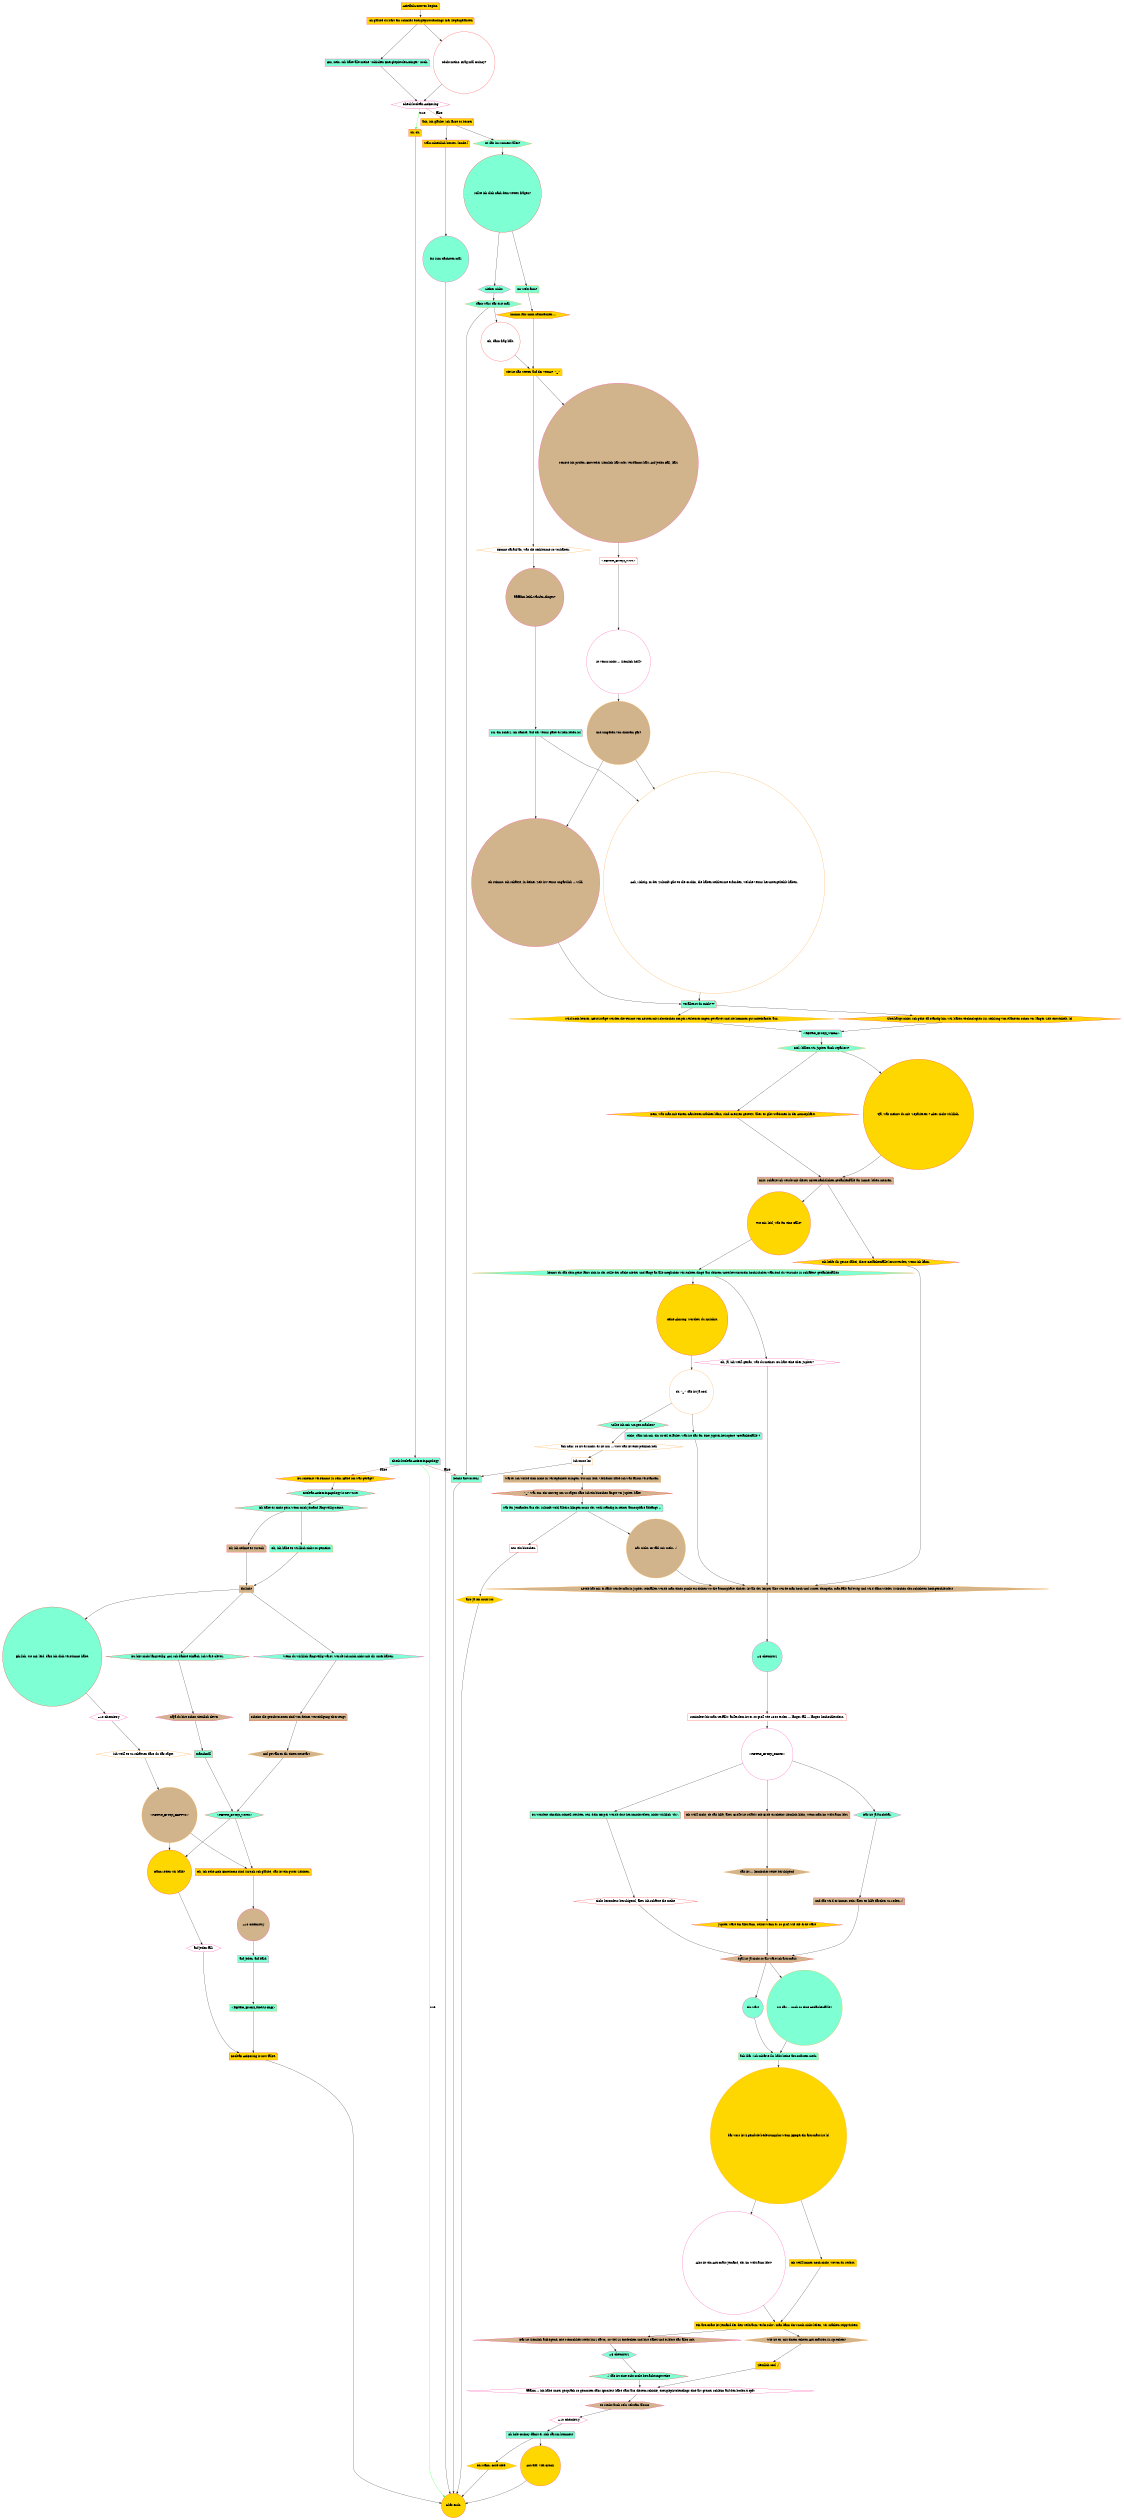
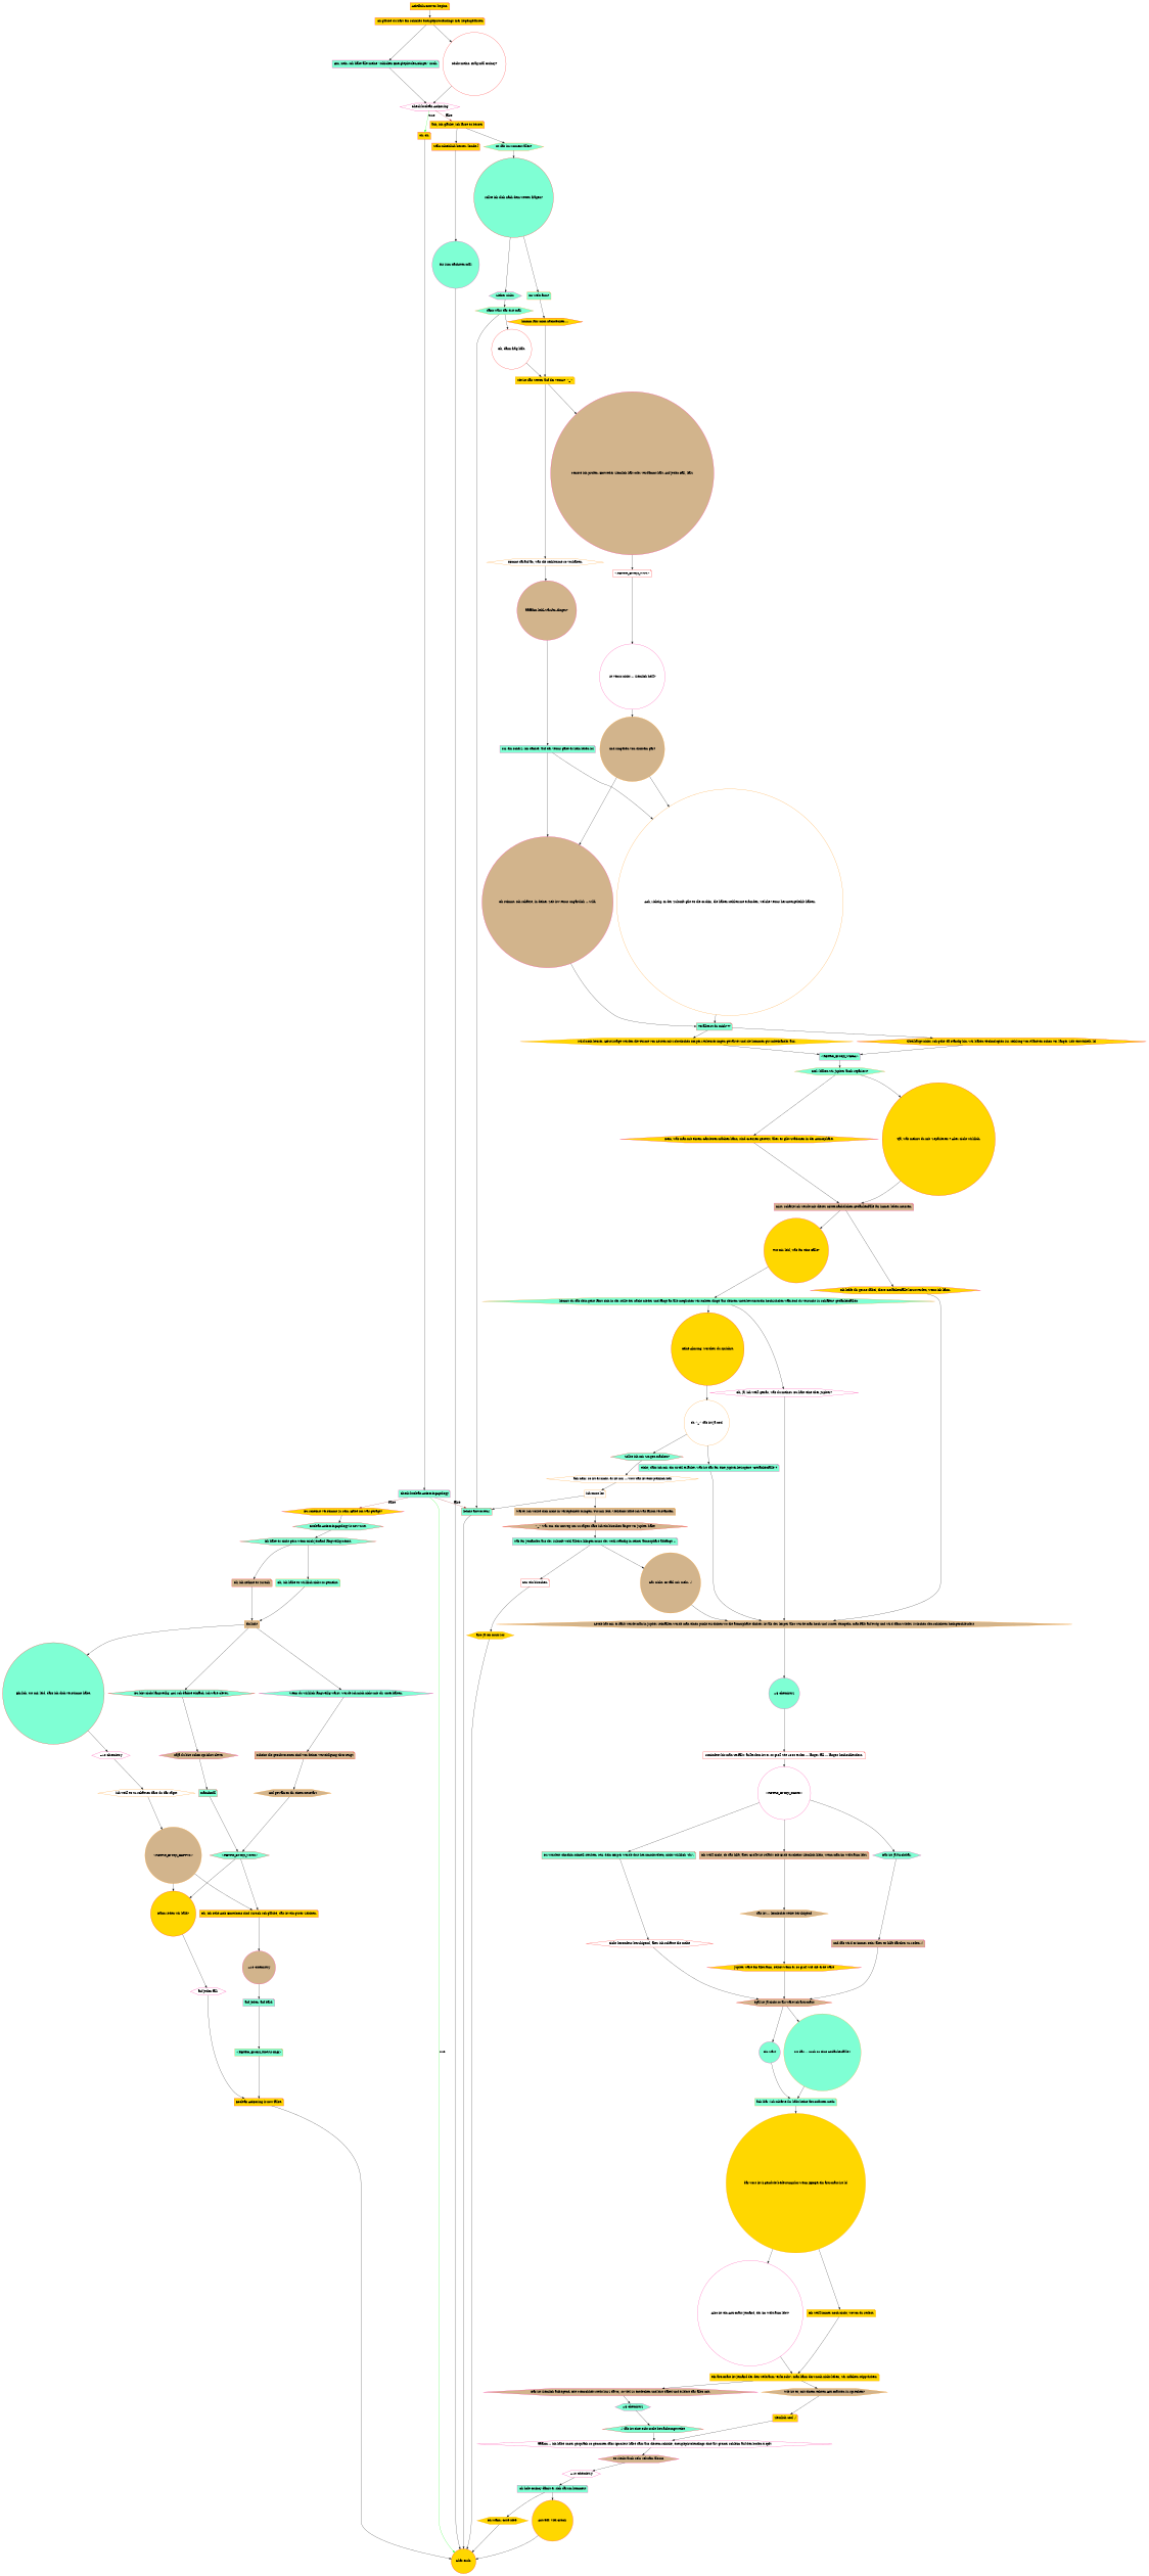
  digraph {
    node [color=deeppink fillcolor=aquamarine shape=hexagon style=filled]
    "AoiRank1Convo2 begins." [fillcolor=gold shape=note]
    n2 [fillcolor=gold label="ich glaube du hast ein schickes energiepistolendings hier liegengelassen" shape=note]
    n3 [label="Hm, nein. Ich habe alle meine \"schicken Energiepistolen-Dinger\" noch." shape=note]
    n4 [color=red fillcolor=white label="Nicht meins. Frag mal Quincy?" shape=circle]
    n5 [fillcolor=white label="Check boolean AoiBoring"]
    n6 [fillcolor=gold label="oh. ok." shape=note]
    n7 [fillcolor=gold label="ach, ich glaube, ich lasse es besser" shape=note]
    n8 [label="Check boolean AoiBoringApology" shape=note]
    n9 [color=darkorange label="Ist das im Moment alles?"]
    n10 [fillcolor=gold label="Wahrscheinlich besser. [Ende.]" shape=note]
    "Chat ends." [color=red fillcolor=gold shape=circle]
    n12 [fillcolor=gold label="Du scheinst verstimmt zu sein. Habe ich was gesagt?"]
    n13 [color=red label="[Nicht antworten.]" shape=note]
    n14 [color=red label="sollte ich dich nach dem wetter fragen?" shape=circle]
    n15 [label="bis zum nächsten mal!" shape=circle]
    n16 [color=red label="Boolean AoiBoringApology is now true."]
    n17 [color=darkorange label="Im Weltraum?" shape=note]
    n18 [label="Lieber nicht."]
    n19 [color=red label="ich habe es nicht gern wenn mich jemand langweilig nennt."]
    n20 [color=red fillcolor=gold label="hmmm lass mich nachdenken ..."]
    n21 [color=darkorange label="dann wars das erst mal!"]
    n22 [color=darkorange label="Oh, ich habe es wirklich nicht so gemeint." shape=note]
    n23 [color=red fillcolor=tan label="Ok, ich nehme es zurück." shape=note]
    n24 [color=darkorange fillcolor=gold label="wie ist das wetter auf der venus? ^_^" shape=note]
    n25 [color=red fillcolor=white label="Ok, dann frag halt." shape=circle]
    n26 [color=darkorange fillcolor=tan label="ehrlich?" shape=note]
    n27 [color=darkorange fillcolor=white label="Kommt darauf an, was die Kühltürme so vorhaben."]
    n28 [fillcolor=tan label="Müsste ich prüfen. Entweder ziemlich kalt oder verdammt kalt. Auf jeden Fall, kalt." shape=circle]
    n29 [color=red label="Ehrlich, tut mir leid, dass ich dich verstimmt habe." shape=circle]
    n30 [color=red label="Du bist nicht langweilig, Aoi. Ich dachte einfach, ich wäre clever."]
    n31 [label="Wenn du wirklich langweilig wärst, würde ich mich nicht mit dir unterhalten."]
    n32 [fillcolor=tan label="äääähm kühl-was-für-dinger?" shape=circle]
    n33 [color=red fillcolor=white label="<RETRO_EMOJI_WUT>" shape=note]
    n34 [fillcolor=white label="+10 Chemistry"]
-   n35 [fillcolor=tan label="naja du bist schon ziemlich clever"]
+   n35 [fillcolor=tan label="naja du bist schon sprichst clever"]
    n36 [color=red fillcolor=tan label="scheint die geschworenen sind von deiner verteidigung überzeugt" shape=note]
    n37 [label="nur ein scherz. ich dachte, auf der venus gäbe es kein leben lol" shape=note]
    n38 [fillcolor=white label="ist venus nicht ... ziemlich heiß?" shape=circle]
    n39 [color=darkorange fillcolor=white label="ich weiß es zu schätzen dass du das sagst"]
    n40 [color=red label=manchmal shape=note]
    n41 [color=darkorange fillcolor=tan label="und gewähren dir einen neustart"]
    n42 [fillcolor=tan label="Oh stimmt. Ich schätze, in deiner Zeit ist Venus ungastlich ... wild." shape=circle]
    n43 [color=darkorange fillcolor=white label="Ach, richtig. In der Zukunft gibt es die Orokin, die haben Kühltürme erfunden, welche Venus heruntergekühlt haben." shape=circle]
    n44 [color=darkorange fillcolor=tan label="und umgeben von dichtem gas?" shape=circle]
    n45 [color=darkorange fillcolor=tan label="<RETRO_EMOJI_HAPPY2>" shape=circle]
    n46 [color=red label="<RETRO_EMOJI_WINK>"]
    n47 [color=red label="veralberst du mich???" shape=note]
    n48 [color=red fillcolor=gold label="Dann reden wir bald?" shape=circle]
    n49 [fillcolor=gold label="Oh, ich sehe Aois Emoticons sind zurück. Ich glaube, das ist ein gutes Zeichen." shape=note]
    n50 [color=darkorange fillcolor=gold label="Wird noch besser. Heutzutage werden die Türme von Leuten mit robotischen Körper-Verbesserungen gewartet und sie kommen gut miteinander aus."]
    n51 [color=red fillcolor=gold label="Überhaupt nicht. Ich gehe da ständig hin. Wir haben Technologien zur Kühlung von Planeten schon vor langer Zeit entwickelt. lol"]
    n52 [fillcolor=white label="auf jeden fall!"]
    n53 [fillcolor=tan label="+10 Chemistry" shape=circle]
    n54 [label="<RETRO_EMOJI_WHOA>" shape=note]
    n55 [color=red fillcolor=gold label="Boolean AoiBoring is now false." shape=note]
    n56 [label="auf jeden. auf bald!" shape=note]
    n57 [color=darkorange label="cool! haben wir jupiter auch repariert?"]
    n58 [color=darkorange label="<RETRO_EMOJI_TINYSMILE>" shape=note]
    n59 [fillcolor=gold label="Dem, was man mit einem Gasriesen machen kann, sind Grenzen gesetzt, aber es gibt Stationen in der Atmosphäre."]
    n60 [color=red fillcolor=gold label="Tja, was meinst du mit \"reparieren\"? Aber nicht wirklich." shape=circle]
    n61 [fillcolor=tan label="mist. schätze ich werde mit dieser mitternächtlichen gedankenfalle für immer leben müssen." shape=note]
    n62 [fillcolor=gold label="Ich helfe dir gerne dabei, diese Gedankenfalle loszuwerden, wenn ich kann."]
    n63 [fillcolor=gold label="Tut mir leid, was für eine Falle?" shape=circle]
    n64 [color=darkorange fillcolor=tan label="Lettie hat mir erzählt würde man in jupiter reinfallen würde man einen punkt erreichen wo die atmosphäre dichter ist als der körper also würde man hoch und runter dümpeln. man fällt auf ewig und wird dann wieder zwischen den schichten hochgeschleudert"]
    n65 [color=darkorange label="kennst du das dein geist lässt sich in der stille der nacht nieder und fängt an alle möglichen verrückten dinge aus deinem unterbewusstsein hochzuholen während du versucht zu schlafen? gedankenfallen"]
    n66 [label="+5 Chemistry" shape=circle]
    n67 [fillcolor=white label="Oh, ja, ich weiß genau, was du meinst. Du hast eine über Jupiter?"]
    n68 [color=red fillcolor=gold label="Keine Ahnung, worüber du sprichst." shape=circle]
    n69 [color=red fillcolor=white label="zumindest bis man zerfällt! außerdem ist er so groß wie 1300 erden ... langer fall ... langes hochschleudern!" shape=note]
    n70 [color=darkorange fillcolor=white label="oh ^_^ das ist ja cool" shape=circle]
    n71 [fillcolor=white label="<RETRO_EMOJI_OHNO>" shape=circle]
    n72 [label="Nicht, dass ich mir ein Urteil erlaube. Was ist das für eine Jupiter-bezogene \"Gedankenfalle\"?" shape=note]
    n73 [color=red label="Sollte ich mir Sorgen machen?"]
    n74 [label="Das ist ja furchtbar."]
    n75 [color=red label="Du würdest ohnehin schnell sterben. Nur dein Körper würde dort herumschweben, nicht wirklich \"du\"." shape=note]
    n76 [color=red fillcolor=tan label="Ich weiß nicht, ob das hilft, aber Größe ist relativ. Die Erde erscheint ziemlich klein, wenn man im Weltraum lebt." shape=note]
    n77 [color=darkorange fillcolor=white label="ach nein! so ist es nicht. es ist nur ... wow das ist echt peinlich heh"]
    n78 [fillcolor=tan label="und das wird es immer sein! aber es hilft darüber zu reden :')" shape=note]
    n79 [color=red fillcolor=white label="nicht besonders beruhigend, aber ich schätze die mühe"]
    n80 [color=darkorange fillcolor=tan label="das ist ... komischerweise beruhigend"]
    n81 [color=darkorange fillcolor=white label="ich muss los" shape=note]
    n82 [color=red fillcolor=tan label="egal ist ja nicht so als wäre ich astronaut"]
    n83 [fillcolor=gold label="jupiter wäre ein albtraum, selbst wenn er so groß wie die erde wäre"]
    n84 [color=darkorange fillcolor=tan label="Warte, ich wollte dich nicht in Verlegenheit bringen. Tut mir leid. Vielleicht habe ich was falsch verstanden." shape=note]
    n85 [label="Ein was?" shape=circle]
    n86 [color=darkorange label="Ist das ... noch so eine Gedankenfalle?" shape=circle]
    n87 [color=red fillcolor=tan label="^_^ war nur ein umweg um zu sagen dass ich ein bisschen angst vor jupiter habe"]
    n88 [color=darkorange label="ach klar! ich schätze ihr habt keine astronauten mehr" shape=note]
    n89 [label="was für jemanden aus der zukunft wohl albern klingen muss der wohl ständig in seiner atmosphäre abhängt ..." shape=note]
    n90 [color=darkorange fillcolor=gold label="das wort ist irgendwie bedeutungslos wenn JEDER ein astronaut ist lol" shape=circle]
    n91 [color=darkorange fillcolor=tan label="Gar nicht. Erzähl mir mehr. :)" shape=circle]
    n92 [color=red fillcolor=white label="Nur ein bisschen." shape=note]
    n93 [fillcolor=white label="Also ist ein Astronaut jemand, der im Weltraum lebt?" shape=circle]
    n94 [color=darkorange fillcolor=gold label="Ich weiß immer noch nicht, wovon du redest." shape=note]
    n95 [color=darkorange fillcolor=gold label="also ja ich muss los"]
    n96 [color=darkorange fillcolor=gold label="ein astronaut ist jemand der den weltraum *erforscht*. man kann dort noch nicht leben, wir machen stippvisiten!" shape=note]
    n97 [fillcolor=tan label="Das ist ziemlich aufregend. Die Menschheit steht kurz davor, so viel zu entdecken und bist dabei und erlebst das alles mit."]
    n98 [color=darkorange fillcolor=tan label="Wie ist es, mit einem echten Astronauten zu sprechen?"]
    n99 [label="+5 Chemistry"]
    n100 [fillcolor=gold label="ziemlich cool ;)" shape=note]
    n101 [color=red label=":) das ist eine echt coole betrachtungsweise"]
    n102 [fillcolor=white label="ääähm ... ich habe unser gespräch so genossen dass ignoriert habe dass aus diesem schicke, energiepistolendings eine art grüner schleim auf den boden tropft"]
    n103 [fillcolor=tan label="es riecht auch sehr seltsam alsooo"]
    n104 [fillcolor=white label="+10 Chemistry"]
    n105 [label="ich hole Quincy damit er sich darum kümmert" shape=note]
    n106 [fillcolor=gold label="Auweia! Viel Glück." shape=circle]
    n107 [color=darkorange fillcolor=gold label="Oh Mann. Gute Idee!"]
    "AoiRank1Convo2 begins." -> n2
    n2 -> n3
    n2 -> n4
    n3 -> n5
    n4 -> n5
    n5 -> n6 [color=green label=true]
    n5 -> n7 [color=brown label=false]
    n6 -> n8
    n7 -> n9
    n7 -> n10
    n8 -> "Chat ends." [color=green label=true]
    n8 -> n12 [color=brown label=false]
    n8 -> n13 [color=brown label=false]
    n9 -> n14
    n10 -> n15
    n12 -> n16
    n13 -> "Chat ends."
    n14 -> n17
    n14 -> n18
    n15 -> "Chat ends."
    n16 -> n19
    n17 -> n20
    n18 -> n21
    n19 -> n22
    n19 -> n23
    n20 -> n24
    n21 -> n13
    n21 -> n25
    n22 -> n26
    n23 -> n26
    n24 -> n27
    n24 -> n28
    n25 -> n24
    n26 -> n29
    n26 -> n30
    n26 -> n31
    n27 -> n32
    n28 -> n33
    n29 -> n34
    n30 -> n35
    n31 -> n36
    n32 -> n37
    n33 -> n38
    n34 -> n39
    n35 -> n40
    n36 -> n41
    n37 -> n42
    n37 -> n43
    n38 -> n44
    n39 -> n45
    n40 -> n46
    n41 -> n46
    n42 -> n47
    n43 -> n47
    n44 -> n42
    n44 -> n43
    n45 -> n48
    n45 -> n49
    n46 -> n48
    n46 -> n49
    n47 -> n50
    n47 -> n51
    n48 -> n52
    n49 -> n53
    n50 -> n54
    n51 -> n54
    n52 -> n55
    n53 -> n56
    n54 -> n57
    n55 -> "Chat ends."
    n56 -> n58
    n57 -> n59
    n57 -> n60
    n58 -> n55
    n59 -> n61
    n60 -> n61
    n61 -> n62
    n61 -> n63
    n62 -> n64
    n63 -> n65
    n64 -> n66
    n65 -> n67
    n65 -> n68
    n66 -> n69
    n67 -> n64
    n68 -> n70
    n69 -> n71
    n70 -> n72
    n70 -> n73
    n71 -> n74
    n71 -> n75
    n71 -> n76
    n72 -> n64
    n73 -> n77
    n74 -> n78
    n75 -> n79
    n76 -> n80
    n77 -> n81
    n78 -> n82
    n79 -> n82
    n80 -> n83
    n81 -> n13
    n81 -> n84
    n82 -> n85
    n82 -> n86
    n83 -> n82
    n84 -> n87
    n85 -> n88
    n86 -> n88
    n87 -> n89
    n88 -> n90
    n89 -> n91
    n89 -> n92
    n90 -> n93
    n90 -> n94
    n91 -> n64
    n92 -> n95
    n93 -> n96
    n94 -> n96
    n95 -> "Chat ends."
    n96 -> n97
    n96 -> n98
    n97 -> n99
    n98 -> n100
    n99 -> n101
    n100 -> n102
    n101 -> n102
    n102 -> n103
    n103 -> n104
    n104 -> n105
    n105 -> n106
    n105 -> n107
    n106 -> "Chat ends."
    n107 -> "Chat ends."
  }
